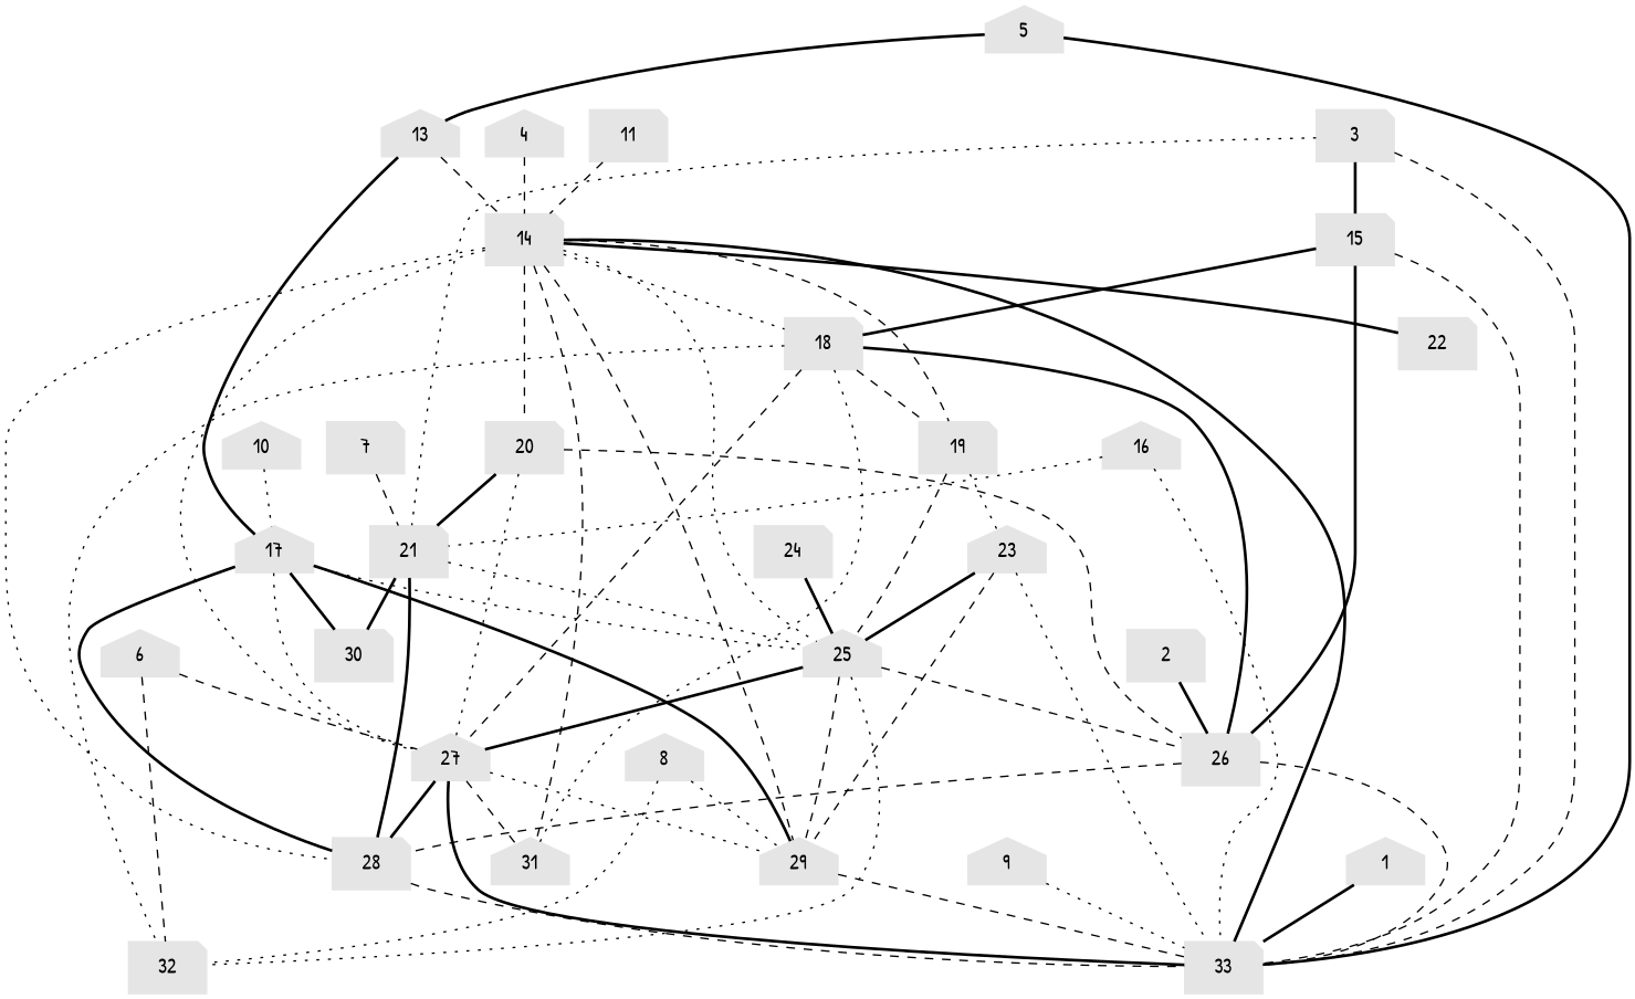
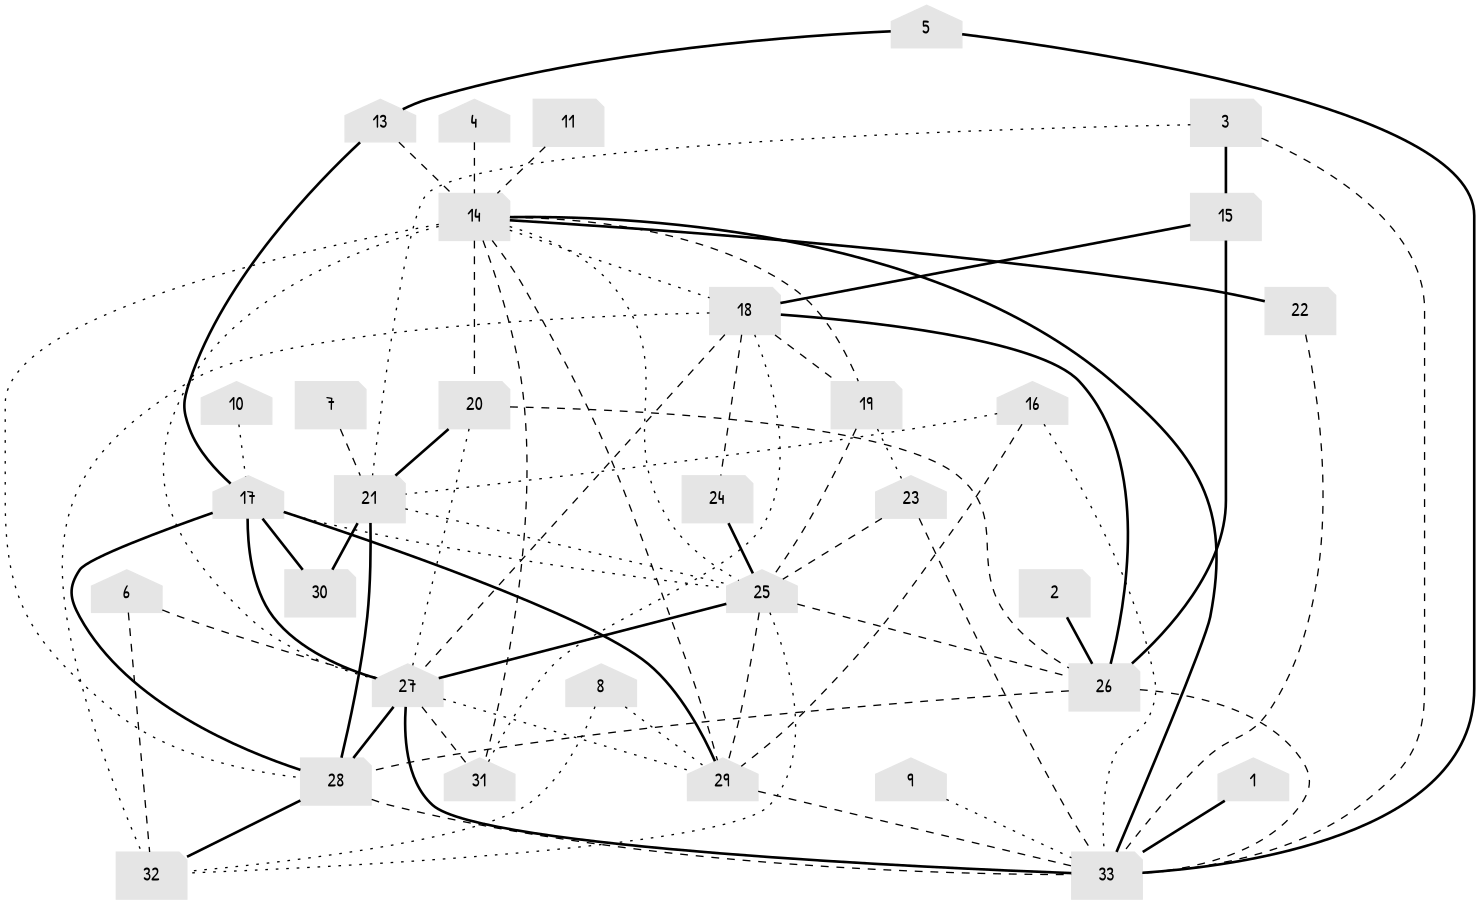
  graph {
    fontname="Patrick Hand"
    node [color=gray90 fontname="Patrick Hand" shape=note style=filled]
    edge [fontname="Patrick Hand" style=dashed weight=1.0]
    1 [shape=house]
    33
    2
    26
    28
    3
    15
    21
    18
    25 [shape=house]
    30
    4 [shape=house]
    14
    27 [shape=house]
    29 [shape=house]
    31 [shape=house]
    19
    20
    22
    5 [shape=house]
    13 [shape=house]
    17 [shape=house]
    6 [shape=house]
    32
    7
    8 [shape=house]
    9 [shape=house]
    10 [shape=house]
    11
    24
    23 [shape=house]
    16 [shape=house]
    1 -- 33 [style=bold]
    2 -- 26 [style=bold]
    26 -- 33 [weight=2.0]
    26 -- 28
    28 -- 33 [weight=2.0]
+   28 -- 32 [style=bold]
    3 -- 33
    3 -- 15 [style=bold]
    3 -- 21 [style=dotted]
-   15 -- 33
+   22 -- 33
    15 -- 26 [style=bold weight=2.0]
    15 -- 18 [style=bold]
    21 -- 28 [style=bold]
    21 -- 25 [style=dotted]
    21 -- 30 [style=bold]
    18 -- 26 [style=bold]
    18 -- 27 [weight=2.0]
    18 -- 31 [style=dotted]
    18 -- 19
    18 -- 32 [style=dotted]
+   18 -- 24
    25 -- 26
    25 -- 27 [style=bold]
    25 -- 29
    25 -- 32 [style=dotted]
    4 -- 14
    14 -- 33 [style=bold]
    14 -- 28 [style=dotted weight=2.0]
    14 -- 18 [style=dotted]
    14 -- 25 [style=dotted]
    14 -- 27 [style=dotted weight=3.0]
    14 -- 29
    14 -- 31
    14 -- 19
    14 -- 20 [weight=4.0]
    14 -- 22 [style=bold]
    27 -- 33 [style=bold weight=2.0]
    27 -- 28 [style=bold weight=2.0]
    27 -- 29 [style=dotted weight=2.0]
    27 -- 31
    29 -- 33
    19 -- 25
    19 -- 23 [style=dotted]
    20 -- 26
    20 -- 21 [style=bold]
    20 -- 27 [style=dotted weight=3.0]
    5 -- 33 [style=bold]
    5 -- 13 [style=bold]
    13 -- 14
    13 -- 17 [style=bold]
    17 -- 28 [style=bold]
    17 -- 25 [style=dotted]
    17 -- 30 [style=bold]
-   17 -- 27 [style=dotted]
+   17 -- 27 [style=bold]
    17 -- 29 [style=bold]
    6 -- 27
    6 -- 32 [weight=2.0]
    7 -- 21
    8 -- 29 [style=dotted]
    8 -- 32 [style=dotted]
    9 -- 33 [style=dotted]
    10 -- 17 [style=dotted]
    11 -- 14
    24 -- 25 [style=bold]
-   23 -- 33 [style=dotted]
-   23 -- 25 [style=bold]
-   23 -- 29
+   23 -- 33
+   23 -- 25
+   16 -- 29
    16 -- 33 [style=dotted]
    16 -- 21 [style=dotted]
  }
